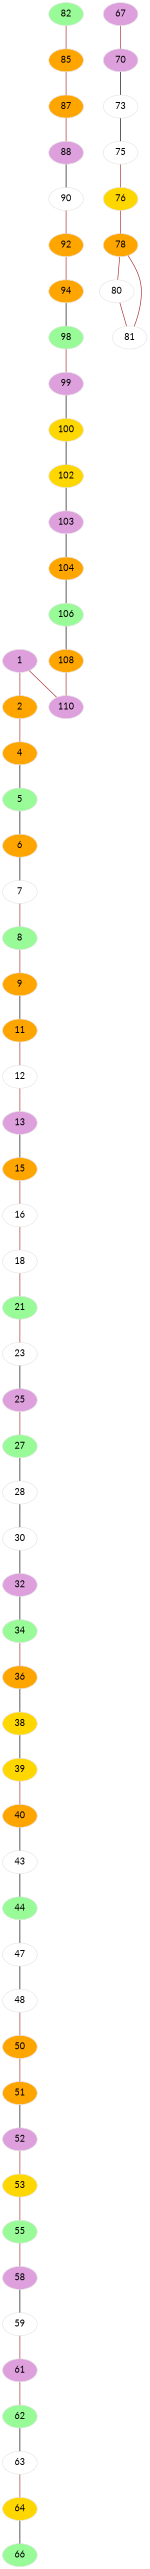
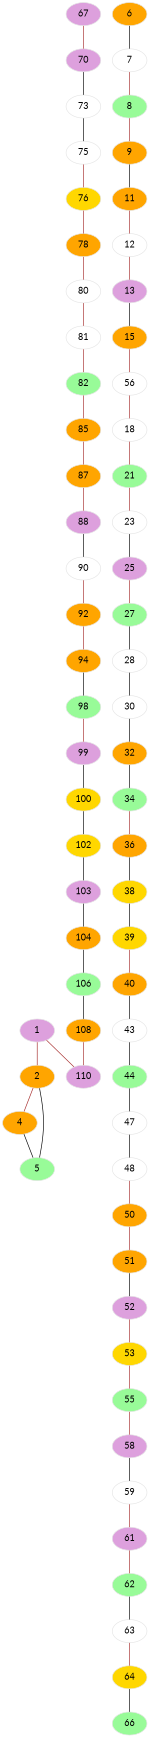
  graph {
    fontname=Lato
    node [color=gray90 fillcolor=orange fontname=Lato style=filled]
    edge [color=brown fontname=Lato]
    1 [fillcolor=plum super="+111"]
    2 [super="+3"]
    110 [fillcolor=plum]
    4
    5 [fillcolor=palegreen]
    6
    7 [fillcolor=white]
    8 [fillcolor=palegreen]
    9 [super="+10"]
    11
    12 [fillcolor=white]
    13 [fillcolor=plum super="+14"]
    15
-   16 [fillcolor=white super="+17"]
+   16 [fillcolor=white super="+17" label=56]
    18 [fillcolor=white super="+19"]
    21 [fillcolor=palegreen super="+22"]
    23 [fillcolor=white super="+24"]
    25 [fillcolor=plum super="+26"]
    27 [fillcolor=palegreen]
    28 [fillcolor=white super="+29"]
    30 [fillcolor=white super="+31"]
-   32 [fillcolor=plum super="+33"]
+   32 [super="+33"]
    34 [fillcolor=palegreen super="+35"]
    36 [super="+37"]
    38 [fillcolor=gold]
    39 [fillcolor=gold]
    40 [super="+41"]
    43 [fillcolor=white]
    44 [fillcolor=palegreen super="+45"]
    47 [fillcolor=white]
    48 [fillcolor=white super="+49"]
    50
    51
    52 [fillcolor=plum]
    53 [fillcolor=gold super="+54"]
    55 [fillcolor=palegreen super="+56"]
    58 [fillcolor=plum]
    59 [fillcolor=white super="+60"]
    61 [fillcolor=plum]
    62 [fillcolor=palegreen]
    63 [fillcolor=white]
    64 [fillcolor=gold super="+65"]
    66 [fillcolor=palegreen]
    67 [fillcolor=plum super="+68"]
    70 [fillcolor=plum super="+71"]
    73 [fillcolor=white super="+74"]
    75 [fillcolor=white]
    76 [fillcolor=gold super="+77"]
    78 [super="+79"]
    80 [fillcolor=white]
    81 [fillcolor=white]
    82 [fillcolor=palegreen super="+83"]
    85 [super="+86"]
    87
    88 [fillcolor=plum super="+89"]
    90 [fillcolor=white super="+91"]
    92 [super="+93"]
    94 [super="+95"]
    98 [fillcolor=palegreen]
    99 [fillcolor=plum]
    100 [fillcolor=gold super="+101"]
    102 [fillcolor=gold]
    103 [fillcolor=plum]
    104 [super="+105"]
    106 [fillcolor=palegreen super="+107"]
    108 [super="+109"]
    1 -- 2
    1 -- 110
    2 -- 4
    4 -- 5 [color=black]
-   5 -- 6 [color=black]
+   5 -- 2 [color=black]
    6 -- 7 [color=black]
    7 -- 8
    8 -- 9
    9 -- 11 [color=black]
    11 -- 12
    12 -- 13
    13 -- 15 [color=black]
    15 -- 16
    16 -- 18
    18 -- 21
    21 -- 23
    23 -- 25 [color=black]
    25 -- 27
    27 -- 28 [color=black]
    28 -- 30 [color=black]
    30 -- 32 [color=black]
    32 -- 34 [color=black]
    34 -- 36
    36 -- 38 [color=black]
    38 -- 39 [color=black]
    39 -- 40
    40 -- 43 [color=black]
    43 -- 44 [color=black]
    44 -- 47 [color=black]
    47 -- 48 [color=black]
    48 -- 50
    50 -- 51
    51 -- 52 [color=black]
    52 -- 53
    53 -- 55
    55 -- 58
    58 -- 59 [color=black]
    59 -- 61
    61 -- 62
    62 -- 63 [color=black]
    63 -- 64
    64 -- 66 [color=black]
    67 -- 70
    70 -- 73 [color=black]
    73 -- 75 [color=black]
    75 -- 76
    76 -- 78
    78 -- 80
    80 -- 81
-   81 -- 78
+   81 -- 82
    82 -- 85
    85 -- 87
    87 -- 88
    88 -- 90 [color=black]
    90 -- 92
    92 -- 94
    94 -- 98 [color=black]
    98 -- 99
    99 -- 100 [color=black]
    100 -- 102 [color=black]
    102 -- 103 [color=black]
    103 -- 104 [color=black]
    104 -- 106 [color=black]
    106 -- 108 [color=black]
    108 -- 110
  }
